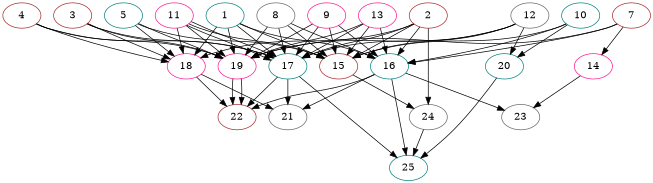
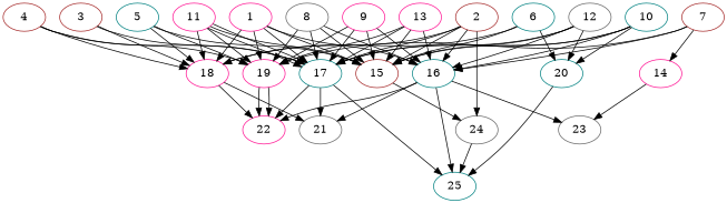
  digraph {
    node [alpha=0.14 color=teal]
-   1 [alpha=0.11 expect_size=45470720]
+   1 [alpha=0.11 color=deeppink expect_size=45470720]
    15 [alpha=0.20 color=brown expect_size=27792384]
    16 [alpha=0.18 expect_size=35566592]
    17 [expect_size=49726464]
    18 [alpha=0.08 color=deeppink expect_size=20783104]
    19 [alpha=0.04 color=deeppink expect_size=45780992]
    24 [alpha=0.17 color=gray40 expect_size=31892480]
    25 [alpha=0.04 expect_size=35233792]
-   22 [alpha=0.00 color=brown expect_size=19085312]
+   22 [alpha=0.00 color=deeppink expect_size=19085312]
    23 [alpha=0.03 color=gray40 expect_size=17009664]
    21 [color=gray40 expect_size=33388544]
    2 [alpha=0.08 color=brown expect_size=36899840]
    3 [alpha=0.13 color=brown expect_size=42102784]
    4 [alpha=0.12 color=brown expect_size=32624640]
    5 [alpha=0.03 expect_size=37169152]
+   6 [alpha=0.06 expect_size=39864320]
    20 [alpha=0.01 expect_size=31885312]
    7 [alpha=0.08 color=brown expect_size=22625280]
    14 [alpha=0.01 color=deeppink expect_size=46482432]
    8 [alpha=0.11 color=gray40 expect_size=36536320]
    9 [color=deeppink expect_size=9571328]
    10 [alpha=0.01 expect_size=24797184]
    11 [color=deeppink expect_size=19932160]
    12 [alpha=0.19 color=gray40 expect_size=46144512]
    13 [alpha=0.06 color=deeppink expect_size=16690176]
    1 -> 15
    1 -> 16
    1 -> 17
    1 -> 18
    1 -> 19
    15 -> 24
    16 -> 25
    16 -> 22
    16 -> 23
    16 -> 21
    17 -> 25
    17 -> 22
    17 -> 21
    18 -> 22
    18 -> 21
    19 -> 22
    19 -> 22
    24 -> 25
    2 -> 15
    2 -> 16
    2 -> 17
    2 -> 18
    2 -> 24
    3 -> 17
    3 -> 18
-   3 -> 19
    4 -> 17
    4 -> 18
    4 -> 19
    5 -> 15
    5 -> 18
    5 -> 19
+   6 -> 15
+   6 -> 18
+   6 -> 20
    20 -> 25
    7 -> 16
    7 -> 19
    7 -> 14
    14 -> 23
    8 -> 15
    8 -> 16
    8 -> 17
    8 -> 19
    9 -> 15
    9 -> 16
    9 -> 17
    9 -> 19
    10 -> 15
    10 -> 16
+   10 -> 17
    10 -> 20
    11 -> 15
    11 -> 17
    11 -> 17
    11 -> 18
    11 -> 19
    12 -> 15
    12 -> 17
-   12 -> 19
+   12 -> 16
    12 -> 20
    13 -> 15
    13 -> 16
    13 -> 17
    13 -> 19
  }
